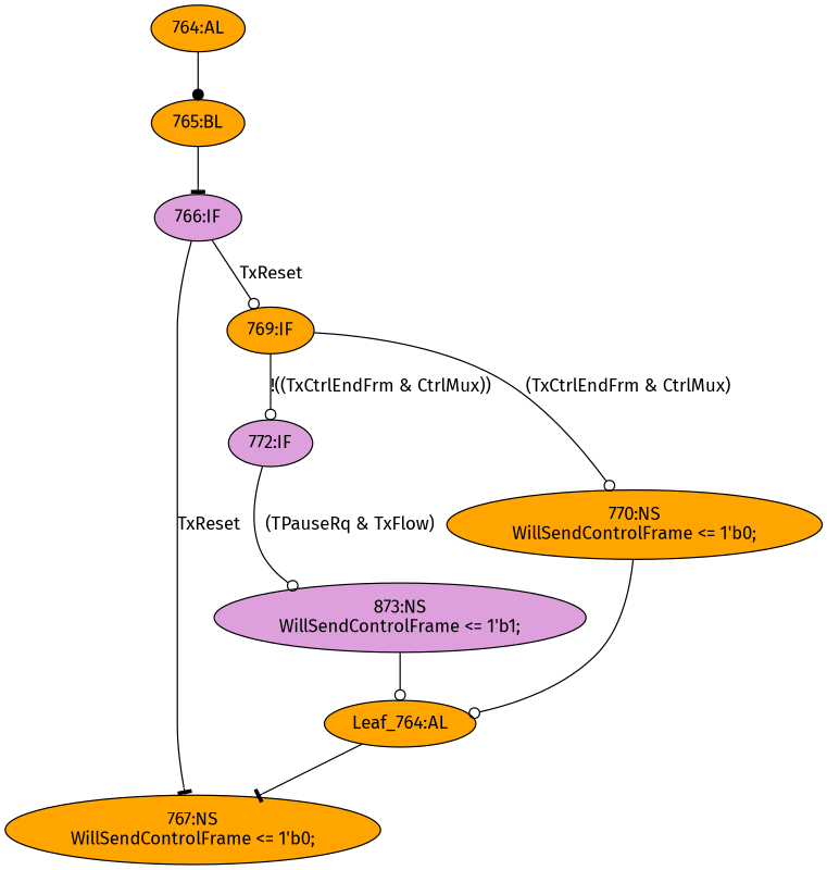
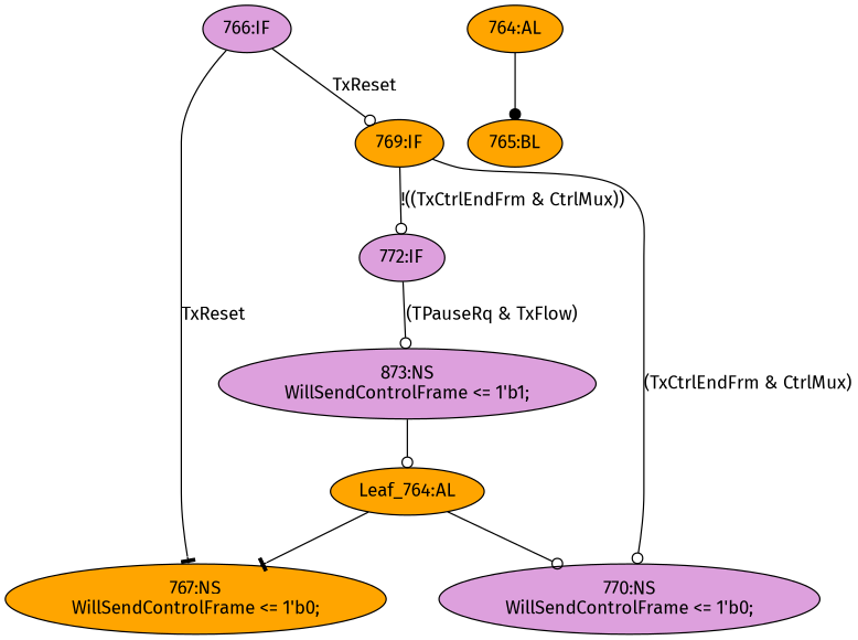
  strict digraph {
    fontname="Fira Sans"
    node [fillcolor=orange fontname="Fira Sans" statements="[]" style=filled typ=IfStatement]
    edge [arrowhead=odot cond="[]" fontname="Fira Sans" lineno=None]
    n1 [ast="<pyverilog.vparser.ast.IfStatement object at 0x7f83b382fc10>" fillcolor=plum label="772:IF"]
    n2 [ast="<pyverilog.vparser.ast.NonblockingSubstitution object at 0x7f83b382fd50>" fillcolor=plum label="873:NS\nWillSendControlFrame <= 1'b1;" statements="[<pyverilog.vparser.ast.NonblockingSubstitution object at 0x7f83b382fd50>]" typ=NonblockingSubstitution]
    n3 [def_var="['WillSendControlFrame']" label="Leaf_764:AL" statements="" typ=""]
    n4 [ast="<pyverilog.vparser.ast.NonblockingSubstitution object at 0x7f83b37b7350>" label="767:NS\nWillSendControlFrame <= 1'b0;" statements="[<pyverilog.vparser.ast.NonblockingSubstitution object at 0x7f83b37b7350>]" typ=NonblockingSubstitution]
    n5 [ast="<pyverilog.vparser.ast.Block object at 0x7f83b382ffd0>" label="765:BL" typ=Block]
    n6 [ast="<pyverilog.vparser.ast.IfStatement object at 0x7f83b37b7050>" fillcolor=plum label="766:IF"]
    n7 [ast="<pyverilog.vparser.ast.IfStatement object at 0x7f83b37b7090>" label="769:IF"]
-   n8 [ast="<pyverilog.vparser.ast.NonblockingSubstitution object at 0x7f83b37b70d0>" label="770:NS\nWillSendControlFrame <= 1'b0;" statements="[<pyverilog.vparser.ast.NonblockingSubstitution object at 0x7f83b37b70d0>]" typ=NonblockingSubstitution]
+   n8 [ast="<pyverilog.vparser.ast.NonblockingSubstitution object at 0x7f83b37b70d0>" fillcolor=plum label="770:NS\nWillSendControlFrame <= 1'b0;" statements="[<pyverilog.vparser.ast.NonblockingSubstitution object at 0x7f83b37b70d0>]" typ=NonblockingSubstitution]
    n9 [ast="<pyverilog.vparser.ast.Always object at 0x7f83b37b7550>" clk_sens=True label="764:AL" sens="['MTxClk', 'TxReset']" typ=Always use_var="['TxFlow', 'TxCtrlEndFrm', 'CtrlMux', 'TPauseRq', 'TxReset']"]
    n1 -> n2 [cond="['TPauseRq', 'TxFlow']" label="(TPauseRq & TxFlow)" lineno=772]
    n2 -> n3
    n3 -> n4 [arrowhead=tee]
-   n5 -> n6 [arrowhead=tee]
    n6 -> n4 [arrowhead=tee cond="['TxReset']" label=TxReset lineno=766]
    n6 -> n7 [cond="['TxReset']" label=TxReset lineno=766]
    n7 -> n1 [cond="['TxCtrlEndFrm', 'CtrlMux']" label="!((TxCtrlEndFrm & CtrlMux))" lineno=769]
    n7 -> n8 [cond="['TxCtrlEndFrm', 'CtrlMux']" label="(TxCtrlEndFrm & CtrlMux)" lineno=769]
-   n8 -> n3
+   n3 -> n8
    n9 -> n5 [arrowhead=dot]
  }
